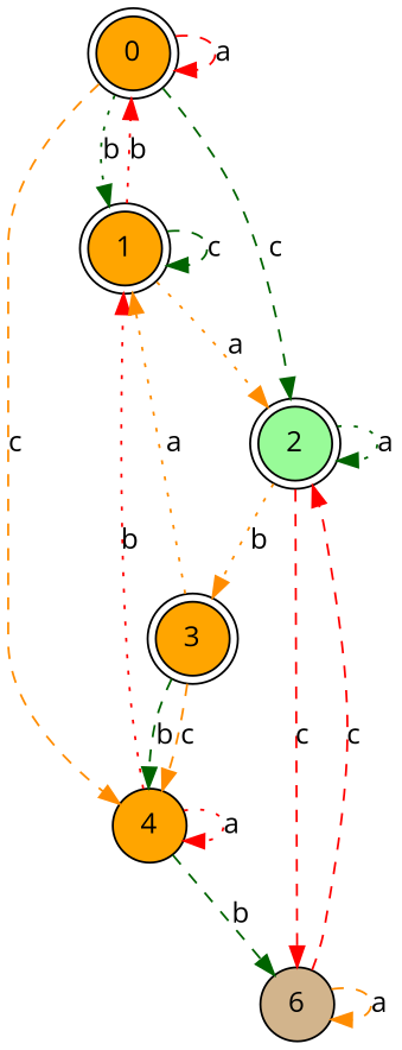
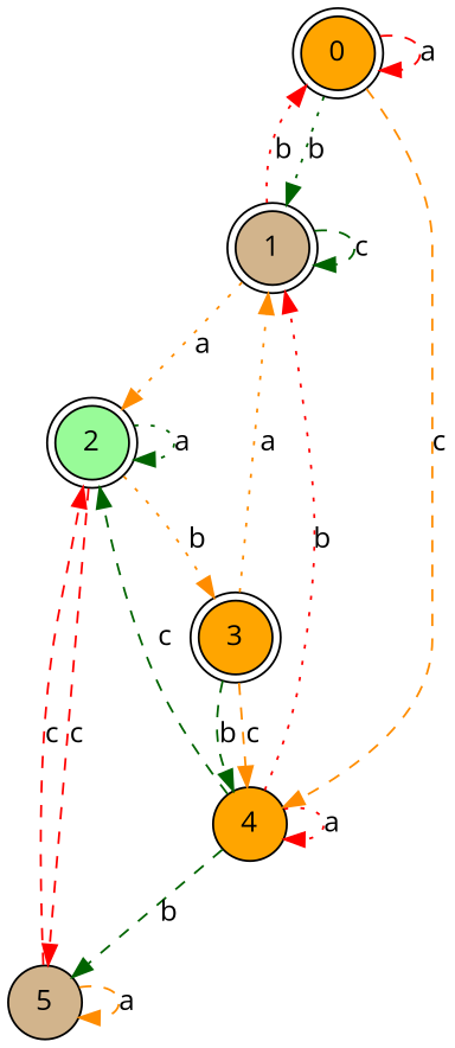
  digraph {
    fontname="Open Sans"
    rankdir=TB
    node [color=black fillcolor=orange fontname="Open Sans" shape=doublecircle style="rounded,filled"]
    edge [color=red fontname="Open Sans" style=dashed]
    n1 [label=0]
-   n2 [label=1]
+   n2 [fillcolor=tan label=1]
    n3 [label=4 shape=circle style=filled]
    n4 [fillcolor=palegreen label=2]
-   n5 [fillcolor=tan label=6 shape=circle style=filled]
+   n5 [fillcolor=tan label=5 shape=circle style=filled]
    n6 [label=3]
    n1 -> n1 [label=a]
    n1 -> n2 [color=darkgreen label=b style=dotted]
    n1 -> n3 [color=darkorange label=c]
    n2 -> n1 [label=b style=dotted]
    n2 -> n2 [color=darkgreen label=c]
    n2 -> n4 [color=darkorange label=a style=dotted]
    n3 -> n2 [label=b style=dotted]
    n3 -> n3 [label=a style=dotted]
-   n1 -> n4 [color=darkgreen label=c]
+   n3 -> n4 [color=darkgreen label=c]
    n3 -> n5 [color=darkgreen label=b]
    n4 -> n4 [color=darkgreen label=a style=dotted]
    n4 -> n5 [label=c]
    n4 -> n6 [color=darkorange label=b style=dotted]
    n5 -> n4 [label=c]
    n5 -> n5 [color=darkorange label=a]
    n6 -> n2 [color=darkorange label=a style=dotted]
    n6 -> n3 [color=darkgreen label=b]
    n6 -> n3 [color=darkorange label=c]
  }
